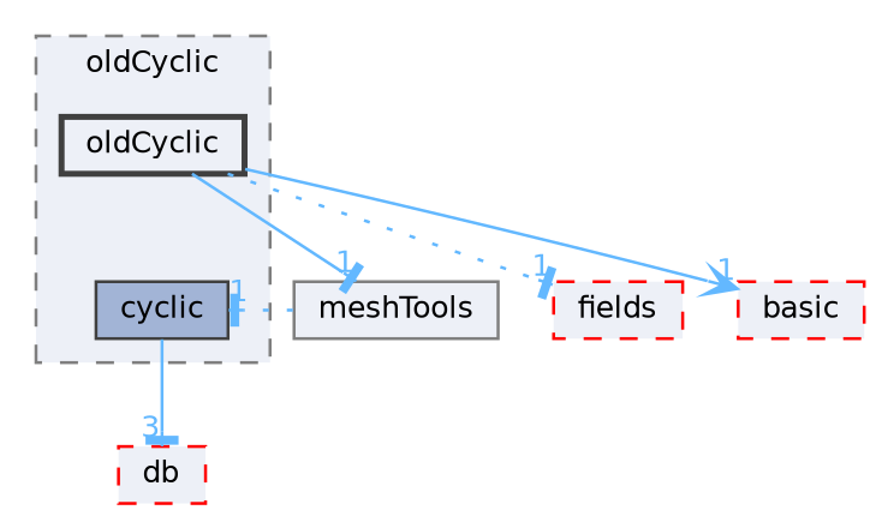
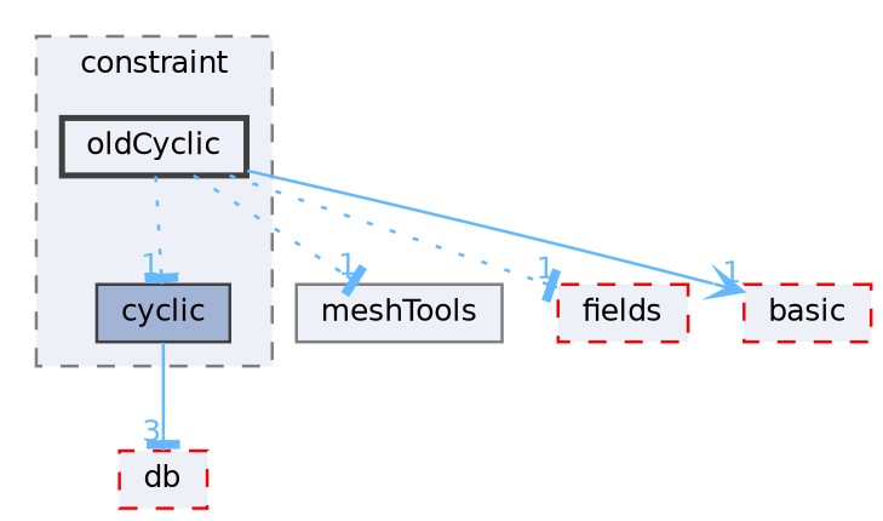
  digraph {
    compound=true
    node [color=red fillcolor="#edf0f7" fontname=Helvetica fontsize=10 shape=box style="filled,dashed"]
    edge [arrowhead=tee color=steelblue1 fontcolor=steelblue1 fontname=Helvetica fontsize=10 headlabel=1 labeldistance=1.5 labelfontname=Helvetica labelfontsize=10 style=solid]
    n1 [color=grey25 fillcolor="#a2b4d6" height=0.2 label=cyclic style=filled width=0.4]
    n2 [color=grey25 height=0.2 label=oldCyclic style="filled,bold" width=0.4]
    n3 [height=0.2 label=db width=0.4]
    n4 [color=grey50 height=0.2 label=meshTools style=filled width=0.4]
    n5 [height=0.2 label=fields width=0.4]
    n6 [height=0.2 label=basic width=0.4]
    subgraph cluster_1 {
      bgcolor="#edf0f7"
      fontname=Helvetica
      fontsize=10
-     label=oldCyclic
+     label=constraint
      pencolor=grey50
      style="filled,dashed"
      n1
      n2
    }
    n1 -> n3 [headlabel=3]
-   n4 -> n1 [style=dotted]
-   n2 -> n4
+   n2 -> n1 [style=dotted]
+   n2 -> n4 [style=dotted]
    n2 -> n5 [style=dotted]
    n2 -> n6 [arrowhead=vee]
  }
